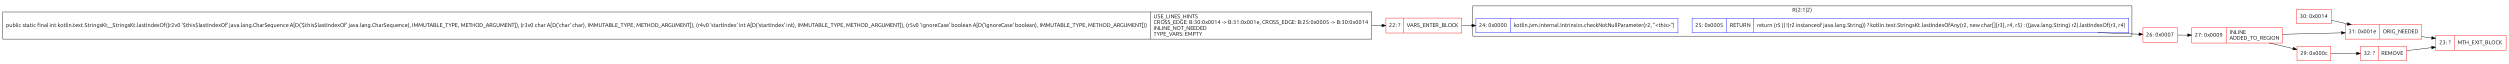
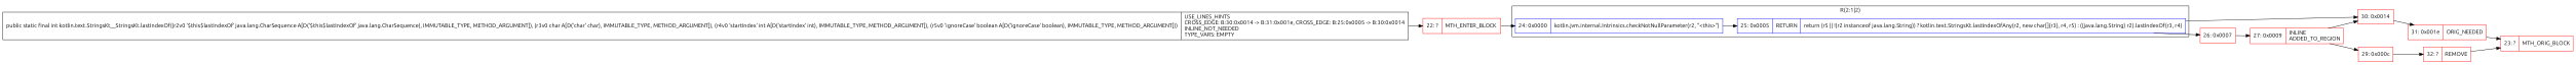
  digraph {
    fontname=Ubuntu
    rankdir=LR
    node [color=red fontname=Ubuntu shape=record]
    edge [fontname=Ubuntu]
    n1 [color=blue label="{24\:\ 0x0000|kotlin.jvm.internal.Intrinsics.checkNotNullParameter(r2, \"\<this\>\")\l}"]
    n2 [color=blue label="{25\:\ 0x0005|RETURN\l|return (r5 \|\| !(r2 instanceof java.lang.String)) ? kotlin.text.StringsKt.lastIndexOfAny(r2, new char[]\{r3\}, r4, r5) : ((java.lang.String) r2).lastIndexOf(r3, r4)\l}"]
    n3 [label="{26\:\ 0x0007}"]
    n4 [label="{30\:\ 0x0014}"]
    n5 [label="{27\:\ 0x0009|INLINE\lADDED_TO_REGION\l}"]
    n6 [label="{31\:\ 0x001e|ORIG_NEEDED\l}"]
-   n7 [label="{22\:\ ?|VARS_ENTER_BLOCK\l}"]
+   n7 [label="{22\:\ ?|MTH_ENTER_BLOCK\l}"]
    n8 [label="{29\:\ 0x000c}"]
    n9 [label="{32\:\ ?|REMOVE\l}"]
-   n10 [label="{23\:\ ?|MTH_EXIT_BLOCK\l}"]
+   n10 [label="{23\:\ ?|MTH_ORIG_BLOCK\l}"]
    n11 [label="{public static final int kotlin.text.StringsKt__StringsKt.lastIndexOf((r2v0 '$this$lastIndexOf' java.lang.CharSequence A[D('$this$lastIndexOf' java.lang.CharSequence), IMMUTABLE_TYPE, METHOD_ARGUMENT]), (r3v0 char A[D('char' char), IMMUTABLE_TYPE, METHOD_ARGUMENT]), (r4v0 'startIndex' int A[D('startIndex' int), IMMUTABLE_TYPE, METHOD_ARGUMENT]), (r5v0 'ignoreCase' boolean A[D('ignoreCase' boolean), IMMUTABLE_TYPE, METHOD_ARGUMENT]))  | USE_LINES_HINTS\lCROSS_EDGE: B:30:0x0014 \-\> B:31:0x001e, CROSS_EDGE: B:25:0x0005 \-\> B:30:0x0014\lINLINE_NOT_NEEDED\lTYPE_VARS: EMPTY\l}" color=""]
    subgraph cluster_1 {
      label="R(2:1|2)"
      n1
      n2
    }
+   n1 -> n2
    n2 -> n3
+   n2 -> n4
    n3 -> n5
    n4 -> n6
-   n5 -> n6
+   n5 -> n4
    n5 -> n8
    n6 -> n10
    n7 -> n1
    n8 -> n9
    n9 -> n10
    n11 -> n7
  }
